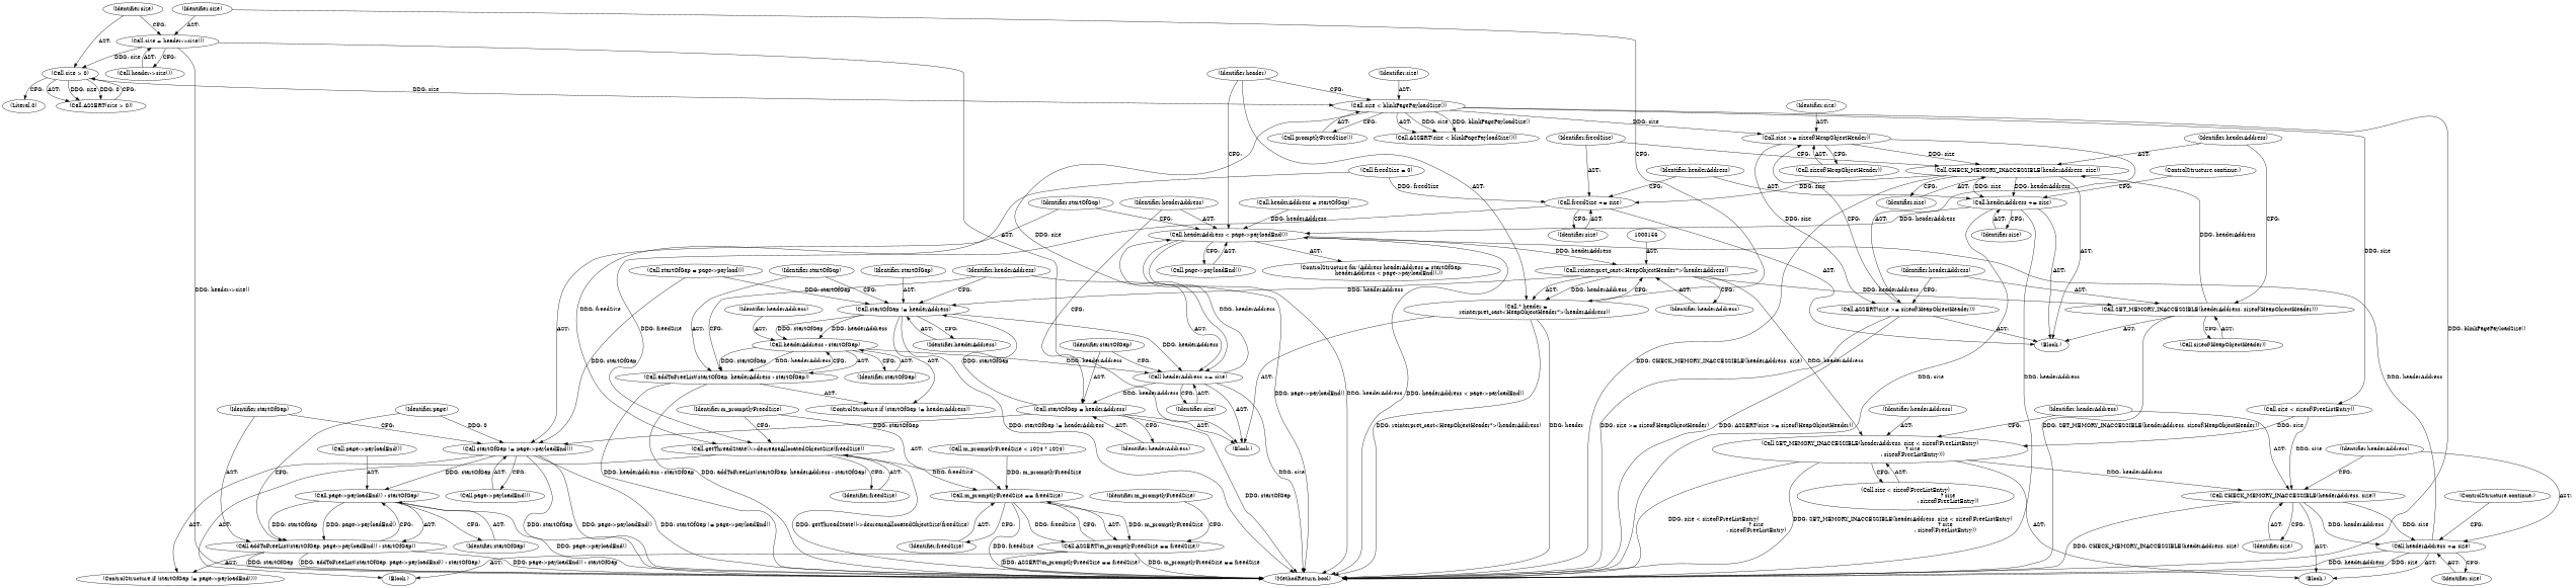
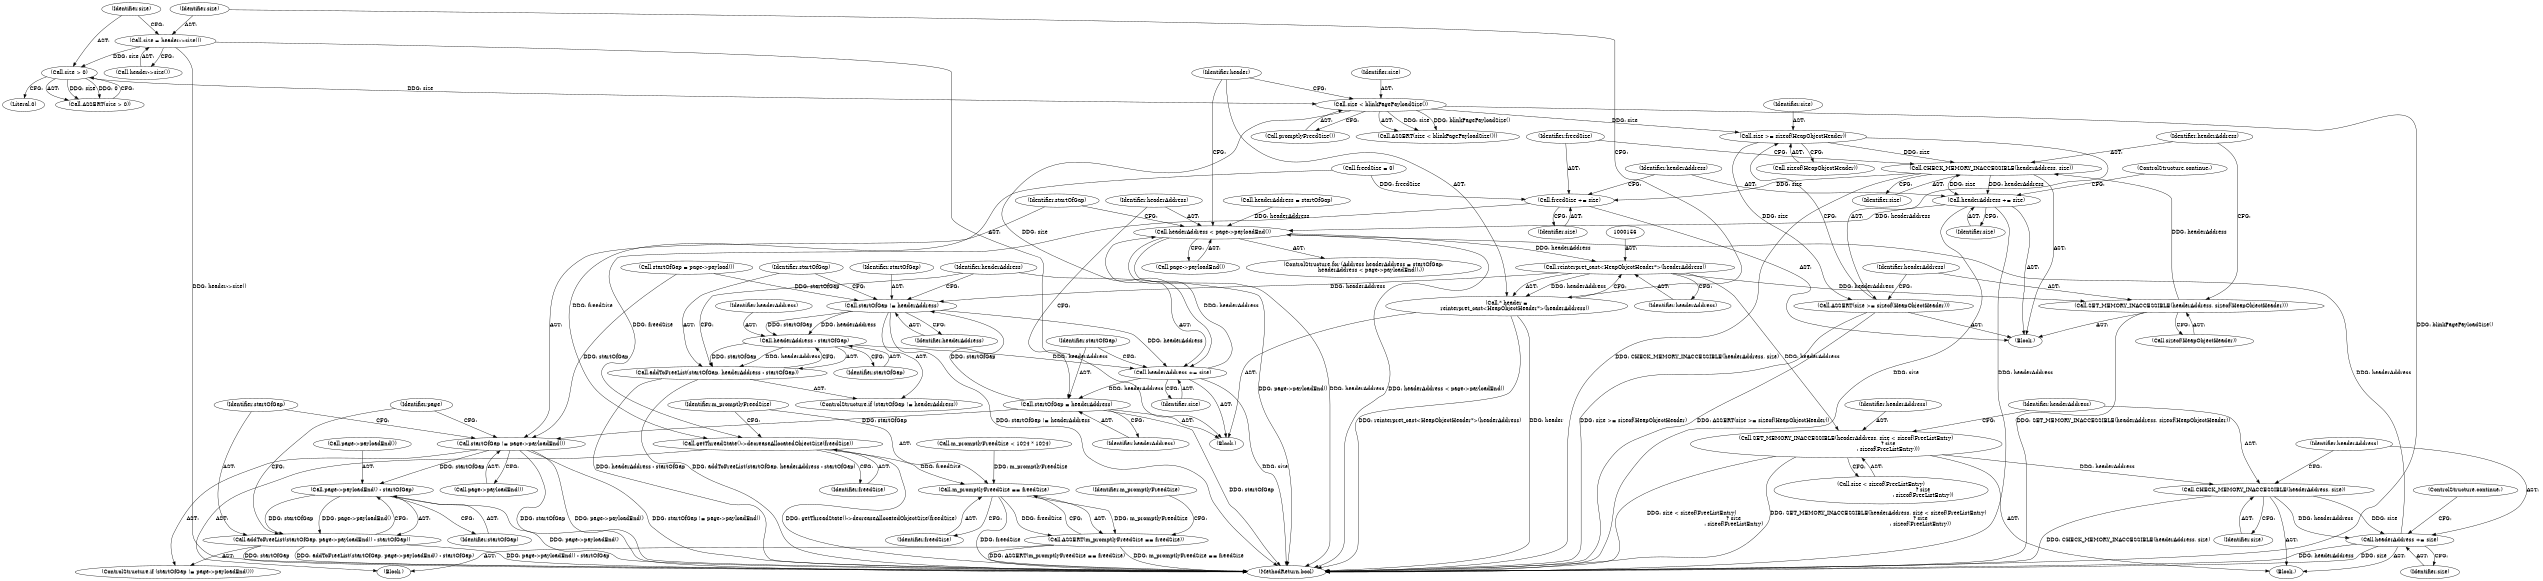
  digraph {
    n1 [label="(Call,size >= sizeof(HeapObjectHeader))"]
    n2 [label="(Call,ASSERT(size >= sizeof(HeapObjectHeader)))"]
    n3 [label="(Call,CHECK_MEMORY_INACCESSIBLE(headerAddress, size))"]
    n4 [label="(Call,sizeof(HeapObjectHeader))"]
    n5 [label="(MethodReturn,bool)"]
    n6 [label="(Block,)"]
    n7 [label="(Call,freedSize += size)"]
    n8 [label="(Call,headerAddress += size)"]
    n9 [label="(Identifier,size)"]
    n10 [label="(Call,size < blinkPagePayloadSize())"]
    n11 [label="(Call,headerAddress += size)"]
    n12 [label="(Call,promptlyFreedSize())"]
    n13 [label="(Call,ASSERT(size < blinkPagePayloadSize()))"]
-   n14 [label="(Call,size < sizeof(FreeListEntry))"]
    n15 [label="(Block,)"]
    n16 [label="(Call,headerAddress < page->payloadEnd())"]
    n17 [label="(Call,startOfGap = headerAddress)"]
    n18 [label="(Identifier,size)"]
    n19 [label="(Call,SET_MEMORY_INACCESSIBLE(headerAddress, size < sizeof(FreeListEntry)\n                                                   ? size\n                                                   : sizeof(FreeListEntry)))"]
    n20 [label="(Call,CHECK_MEMORY_INACCESSIBLE(headerAddress, size))"]
    n21 [label="(Call,size > 0)"]
    n22 [label="(Call,ASSERT(size > 0))"]
    n23 [label="(Literal,0)"]
    n24 [label="(Call,size = header->size())"]
    n25 [label="(Call,header->size())"]
    n26 [label="(Call,getThreadState()->decreaseAllocatedObjectSize(freedSize))"]
    n27 [label="(Identifier,size)"]
    n28 [label="(Identifier,size)"]
    n29 [label="(Call,m_promptlyFreedSize == freedSize)"]
    n30 [label="(Block,)"]
    n31 [label="(Identifier,freedSize)"]
    n32 [label="(Call,ASSERT(m_promptlyFreedSize == freedSize))"]
    n33 [label="(Identifier,freedSize)"]
    n34 [label="(Call,reinterpret_cast<HeapObjectHeader*>(headerAddress))"]
    n35 [label="(ControlStructure,for (Address headerAddress = startOfGap;\n         headerAddress < page->payloadEnd();))"]
    n36 [label="(Call,page->payloadEnd())"]
    n37 [label="(Call,* header =\n          reinterpret_cast<HeapObjectHeader*>(headerAddress))"]
    n38 [label="(Call,SET_MEMORY_INACCESSIBLE(headerAddress, sizeof(HeapObjectHeader)))"]
    n39 [label="(Call,startOfGap != headerAddress)"]
    n40 [label="(Identifier,headerAddress)"]
    n41 [label="(Call,sizeof(HeapObjectHeader))"]
    n42 [label="(Call,size < sizeof(FreeListEntry)\n                                                   ? size\n                                                   : sizeof(FreeListEntry))"]
    n43 [label="(Block,)"]
    n44 [label="(Call,headerAddress - startOfGap)"]
    n45 [label="(ControlStructure,if (startOfGap != headerAddress))"]
    n46 [label="(Identifier,headerAddress)"]
    n47 [label="(Call,headerAddress += size)"]
    n48 [label="(Identifier,size)"]
    n49 [label="(Identifier,size)"]
    n50 [label="(Call,addToFreeList(startOfGap, headerAddress - startOfGap))"]
    n51 [label="(Identifier,startOfGap)"]
    n52 [label="(Call,startOfGap != page->payloadEnd())"]
    n53 [label="(Identifier,headerAddress)"]
    n54 [label="(Call,page->payloadEnd() - startOfGap)"]
    n55 [label="(ControlStructure,if (startOfGap != page->payloadEnd()))"]
    n56 [label="(Call,page->payloadEnd())"]
    n57 [label="(Call,addToFreeList(startOfGap, page->payloadEnd() - startOfGap))"]
    n58 [label="(Identifier,startOfGap)"]
    n59 [label="(Identifier,headerAddress)"]
    n60 [label="(Identifier,freedSize)"]
    n61 [label="(ControlStructure,continue;)"]
    n62 [label="(Identifier,startOfGap)"]
    n63 [label="(Identifier,m_promptlyFreedSize)"]
    n64 [label="(Identifier,header)"]
    n65 [label="(Identifier,headerAddress)"]
    n66 [label="(Call,headerAddress = startOfGap)"]
    n67 [label="(Identifier,headerAddress)"]
    n68 [label="(Identifier,startOfGap)"]
    n69 [label="(Identifier,headerAddress)"]
    n70 [label="(Identifier,headerAddress)"]
    n71 [label="(Identifier,size)"]
    n72 [label="(Identifier,size)"]
    n73 [label="(Identifier,size)"]
    n74 [label="(Identifier,headerAddress)"]
    n75 [label="(Identifier,m_promptlyFreedSize)"]
    n76 [label="(Identifier,startOfGap)"]
    n77 [label="(Identifier,size)"]
    n78 [label="(Call,freedSize = 0)"]
    n79 [label="(Identifier,startOfGap)"]
    n80 [label="(Identifier,headerAddress)"]
    n81 [label="(Call,m_promptlyFreedSize < 1024 * 1024)"]
    n82 [label="(Identifier,page)"]
    n83 [label="(Identifier,headerAddress)"]
    n84 [label="(ControlStructure,continue;)"]
    n85 [label="(Identifier,headerAddress)"]
    n86 [label="(Call,startOfGap = page->payload())"]
    n87 [label="(Call,page->payloadEnd())"]
    n88 [label="(Identifier,startOfGap)"]
    1000156
    n1 -> n2 [label="AST: "]
    n1 -> n2 [label="DDG: size"]
    n1 -> n3 [label="DDG: size"]
    n1 -> n4 [label="CFG: "]
    n2 -> n1 [label="CFG: "]
    n2 -> n5 [label="DDG: ASSERT(size >= sizeof(HeapObjectHeader))"]
    n2 -> n5 [label="DDG: size >= sizeof(HeapObjectHeader)"]
    n2 -> n6 [label="AST: "]
    n3 -> n5 [label="DDG: CHECK_MEMORY_INACCESSIBLE(headerAddress, size)"]
    n3 -> n6 [label="AST: "]
    n3 -> n7 [label="DDG: size"]
    n3 -> n8 [label="DDG: size"]
    n3 -> n8 [label="DDG: headerAddress"]
    n3 -> n9 [label="CFG: "]
    n4 -> n1 [label="AST: "]
    n7 -> n6 [label="AST: "]
    n7 -> n26 [label="DDG: freedSize"]
    n7 -> n27 [label="CFG: "]
    n8 -> n5 [label="DDG: size"]
    n8 -> n5 [label="DDG: headerAddress"]
    n8 -> n6 [label="AST: "]
    n8 -> n16 [label="DDG: headerAddress"]
    n8 -> n28 [label="CFG: "]
    n9 -> n3 [label="AST: "]
    n10 -> n1 [label="DDG: size"]
    n10 -> n5 [label="DDG: blinkPagePayloadSize()"]
    n10 -> n11 [label="DDG: size"]
    n10 -> n12 [label="CFG: "]
    n10 -> n13 [label="AST: "]
    n10 -> n13 [label="DDG: size"]
    n10 -> n13 [label="DDG: blinkPagePayloadSize()"]
-   n10 -> n14 [label="DDG: size"]
    n11 -> n5 [label="DDG: size"]
    n11 -> n15 [label="AST: "]
    n11 -> n16 [label="DDG: headerAddress"]
    n11 -> n17 [label="DDG: headerAddress"]
    n11 -> n18 [label="CFG: "]
    n12 -> n10 [label="AST: "]
-   n14 -> n19 [label="DDG: size"]
-   n14 -> n20 [label="DDG: size"]
    n16 -> n5 [label="DDG: headerAddress"]
    n16 -> n5 [label="DDG: headerAddress < page->payloadEnd()"]
    n16 -> n5 [label="DDG: page->payloadEnd()"]
    n16 -> n34 [label="DDG: headerAddress"]
    n16 -> n35 [label="AST: "]
    n16 -> n36 [label="CFG: "]
    n17 -> n5 [label="DDG: startOfGap"]
    n17 -> n15 [label="AST: "]
    n17 -> n39 [label="DDG: startOfGap"]
    n17 -> n52 [label="DDG: startOfGap"]
    n17 -> n53 [label="CFG: "]
    n18 -> n11 [label="AST: "]
    n19 -> n5 [label="DDG: SET_MEMORY_INACCESSIBLE(headerAddress, size < sizeof(FreeListEntry)\n                                                   ? size\n                                                   : sizeof(FreeListEntry))"]
    n19 -> n5 [label="DDG: size < sizeof(FreeListEntry)\n                                                   ? size\n                                                   : sizeof(FreeListEntry)"]
    n19 -> n20 [label="DDG: headerAddress"]
    n19 -> n42 [label="CFG: "]
    n19 -> n43 [label="AST: "]
    n20 -> n5 [label="DDG: CHECK_MEMORY_INACCESSIBLE(headerAddress, size)"]
    n20 -> n43 [label="AST: "]
    n20 -> n47 [label="DDG: size"]
    n20 -> n47 [label="DDG: headerAddress"]
    n20 -> n48 [label="CFG: "]
    n21 -> n10 [label="DDG: size"]
    n21 -> n22 [label="AST: "]
    n21 -> n22 [label="DDG: size"]
    n21 -> n22 [label="DDG: 0"]
    n21 -> n23 [label="CFG: "]
    n22 -> n21 [label="CFG: "]
    n24 -> n5 [label="DDG: header->size()"]
    n24 -> n15 [label="AST: "]
    n24 -> n21 [label="DDG: size"]
    n24 -> n25 [label="CFG: "]
    n25 -> n24 [label="AST: "]
    n26 -> n5 [label="DDG: getThreadState()->decreaseAllocatedObjectSize(freedSize)"]
    n26 -> n29 [label="DDG: freedSize"]
    n26 -> n30 [label="AST: "]
    n26 -> n31 [label="CFG: "]
    n27 -> n7 [label="AST: "]
    n28 -> n8 [label="AST: "]
    n29 -> n5 [label="DDG: freedSize"]
    n29 -> n32 [label="AST: "]
    n29 -> n32 [label="DDG: m_promptlyFreedSize"]
    n29 -> n32 [label="DDG: freedSize"]
    n29 -> n33 [label="CFG: "]
    n31 -> n26 [label="AST: "]
    n32 -> n5 [label="DDG: ASSERT(m_promptlyFreedSize == freedSize)"]
    n32 -> n5 [label="DDG: m_promptlyFreedSize == freedSize"]
    n32 -> n29 [label="CFG: "]
    n32 -> n30 [label="AST: "]
    n33 -> n29 [label="AST: "]
    n34 -> n19 [label="DDG: headerAddress"]
    n34 -> n37 [label="AST: "]
    n34 -> n37 [label="DDG: headerAddress"]
    n34 -> n38 [label="DDG: headerAddress"]
    n34 -> n39 [label="DDG: headerAddress"]
    n34 -> n40 [label="CFG: "]
    n36 -> n16 [label="AST: "]
    n37 -> n5 [label="DDG: reinterpret_cast<HeapObjectHeader*>(headerAddress)"]
    n37 -> n5 [label="DDG: header"]
    n37 -> n15 [label="AST: "]
    n37 -> n34 [label="CFG: "]
    n38 -> n3 [label="DDG: headerAddress"]
    n38 -> n5 [label="DDG: SET_MEMORY_INACCESSIBLE(headerAddress, sizeof(HeapObjectHeader))"]
    n38 -> n6 [label="AST: "]
    n38 -> n41 [label="CFG: "]
    n39 -> n5 [label="DDG: startOfGap != headerAddress"]
    n39 -> n11 [label="DDG: headerAddress"]
    n39 -> n44 [label="DDG: headerAddress"]
    n39 -> n44 [label="DDG: startOfGap"]
    n39 -> n45 [label="AST: "]
    n39 -> n46 [label="CFG: "]
    n40 -> n34 [label="AST: "]
    n41 -> n38 [label="AST: "]
    n42 -> n19 [label="AST: "]
    n44 -> n11 [label="DDG: headerAddress"]
    n44 -> n50 [label="AST: "]
    n44 -> n50 [label="DDG: startOfGap"]
    n44 -> n50 [label="DDG: headerAddress"]
    n44 -> n51 [label="CFG: "]
    n46 -> n39 [label="AST: "]
    n47 -> n5 [label="DDG: headerAddress"]
    n47 -> n5 [label="DDG: size"]
    n47 -> n16 [label="DDG: headerAddress"]
    n47 -> n43 [label="AST: "]
    n47 -> n49 [label="CFG: "]
    n48 -> n20 [label="AST: "]
    n49 -> n47 [label="AST: "]
    n50 -> n5 [label="DDG: headerAddress - startOfGap"]
    n50 -> n5 [label="DDG: addToFreeList(startOfGap, headerAddress - startOfGap)"]
    n50 -> n44 [label="CFG: "]
    n50 -> n45 [label="AST: "]
    n51 -> n44 [label="AST: "]
    n52 -> n5 [label="DDG: page->payloadEnd()"]
    n52 -> n5 [label="DDG: startOfGap != page->payloadEnd()"]
    n52 -> n5 [label="DDG: startOfGap"]
    n52 -> n54 [label="DDG: startOfGap"]
    n52 -> n55 [label="AST: "]
    n52 -> n56 [label="CFG: "]
    n53 -> n17 [label="AST: "]
    n54 -> n5 [label="DDG: page->payloadEnd()"]
    n54 -> n57 [label="AST: "]
    n54 -> n57 [label="DDG: startOfGap"]
    n54 -> n57 [label="DDG: page->payloadEnd()"]
    n54 -> n58 [label="CFG: "]
    n56 -> n52 [label="AST: "]
    n57 -> n5 [label="DDG: startOfGap"]
    n57 -> n5 [label="DDG: addToFreeList(startOfGap, page->payloadEnd() - startOfGap)"]
    n57 -> n5 [label="DDG: page->payloadEnd() - startOfGap"]
    n57 -> n54 [label="CFG: "]
    n57 -> n55 [label="AST: "]
    n58 -> n54 [label="AST: "]
    n59 -> n44 [label="AST: "]
    n60 -> n3 [label="CFG: "]
    n60 -> n7 [label="AST: "]
    n61 -> n47 [label="CFG: "]
    n62 -> n52 [label="CFG: "]
    n62 -> n57 [label="AST: "]
    n63 -> n26 [label="CFG: "]
    n63 -> n29 [label="AST: "]
    n64 -> n10 [label="CFG: "]
    n64 -> n16 [label="CFG: "]
    n64 -> n37 [label="AST: "]
    n65 -> n2 [label="CFG: "]
    n65 -> n38 [label="AST: "]
    n66 -> n16 [label="DDG: headerAddress"]
    n67 -> n20 [label="CFG: "]
    n67 -> n47 [label="AST: "]
    n68 -> n39 [label="AST: "]
    n69 -> n19 [label="CFG: "]
    n69 -> n20 [label="AST: "]
    n70 -> n7 [label="CFG: "]
    n70 -> n8 [label="AST: "]
    n71 -> n21 [label="AST: "]
    n71 -> n24 [label="CFG: "]
    n72 -> n24 [label="AST: "]
    n72 -> n37 [label="CFG: "]
    n73 -> n10 [label="AST: "]
    n74 -> n16 [label="AST: "]
    n74 -> n17 [label="CFG: "]
    n75 -> n32 [label="CFG: "]
    n76 -> n11 [label="CFG: "]
    n76 -> n17 [label="AST: "]
    n77 -> n1 [label="AST: "]
    n78 -> n7 [label="DDG: freedSize"]
    n78 -> n26 [label="DDG: freedSize"]
    n79 -> n16 [label="CFG: "]
    n79 -> n52 [label="AST: "]
    n80 -> n3 [label="AST: "]
    n80 -> n38 [label="CFG: "]
    n81 -> n29 [label="DDG: m_promptlyFreedSize"]
-   n82 -> n52 [label="DDG: 0"]
+   n82 -> n52 [label="CFG: "]
    n82 -> n57 [label="CFG: "]
    n83 -> n19 [label="AST: "]
    n84 -> n8 [label="CFG: "]
    n85 -> n11 [label="AST: "]
    n85 -> n39 [label="CFG: "]
    n85 -> n50 [label="CFG: "]
    n86 -> n39 [label="DDG: startOfGap"]
    n86 -> n52 [label="DDG: startOfGap"]
    n87 -> n54 [label="AST: "]
    n88 -> n39 [label="CFG: "]
    n88 -> n50 [label="AST: "]
    1000156 -> n34 [label="AST: "]
  }
